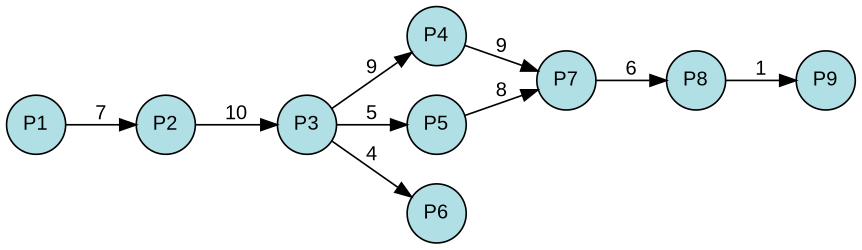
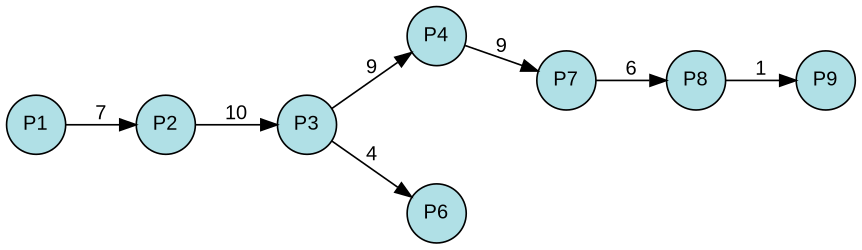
  digraph {
    rankdir=LR
    splines=true
    node [fillcolor=powderblue fixedsize=true fontcolor=black fontname=arial fontsize=12 margin=0 shape=circle style=filled]
    edge [fontcolor=black fontname=arial fontsize=12 margin=0]
    n1 [label=P1 width=0.5]
    n2 [label=P2 width=0.5]
    n3 [label=P3 width=0.5]
    n4 [label=P4 width=0.5]
-   n5 [label=P5 width=0.5]
    n6 [label=P6 width=0.5]
    n7 [label=P7 width=0.5]
    n8 [label=P8 width=0.5]
    n9 [label=P9 width=0.5]
    subgraph sub_1 {
      rank=same
      n1
    }
    subgraph sub_2 {
      rank=same
      n2
    }
    subgraph sub_3 {
      rank=same
      n3
    }
    subgraph sub_4 {
      rank=same
      n4
-     n5
      n6
    }
    subgraph sub_5 {
      rank=same
      n7
    }
    subgraph sub_6 {
      rank=same
      n8
    }
    subgraph sub_7 {
      rank=same
      n9
    }
    n1 -> n2 [label=7]
    n2 -> n3 [label=10]
    n3 -> n4 [label=9]
-   n3 -> n5 [label=5]
    n3 -> n6 [label=4]
    n4 -> n7 [label=9]
-   n5 -> n7 [label=8]
    n7 -> n8 [label=6]
    n8 -> n9 [label=1]
  }
